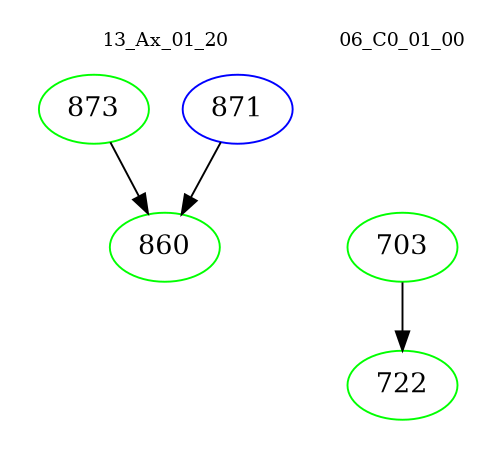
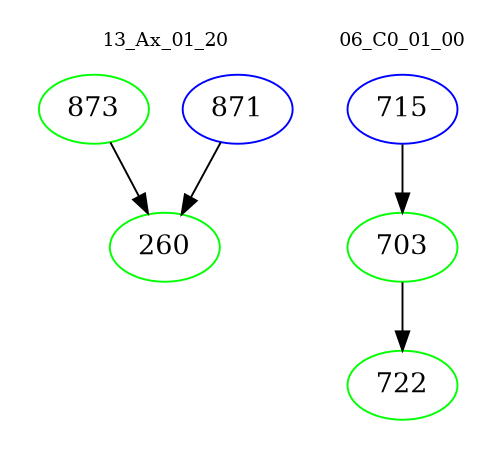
  digraph {
    node [color=green]
    edge [color=black]
    n1 [color=blue label=871]
-   n2 [label=860]
+   n2 [label=260]
    n3 [label=873]
+   n4 [color=blue label=715]
    n5 [label=703]
    n6 [label=722]
    subgraph cluster_1 {
      color=white
      fontsize=10
      label="13_Ax_01_20"
      n1
      n2
      n3
    }
    subgraph cluster_2 {
      color=white
      fontsize=10
      label="06_C0_01_00"
+     n4
      n5
      n6
    }
    n1 -> n2
    n3 -> n2
+   n4 -> n5
    n5 -> n6
  }
